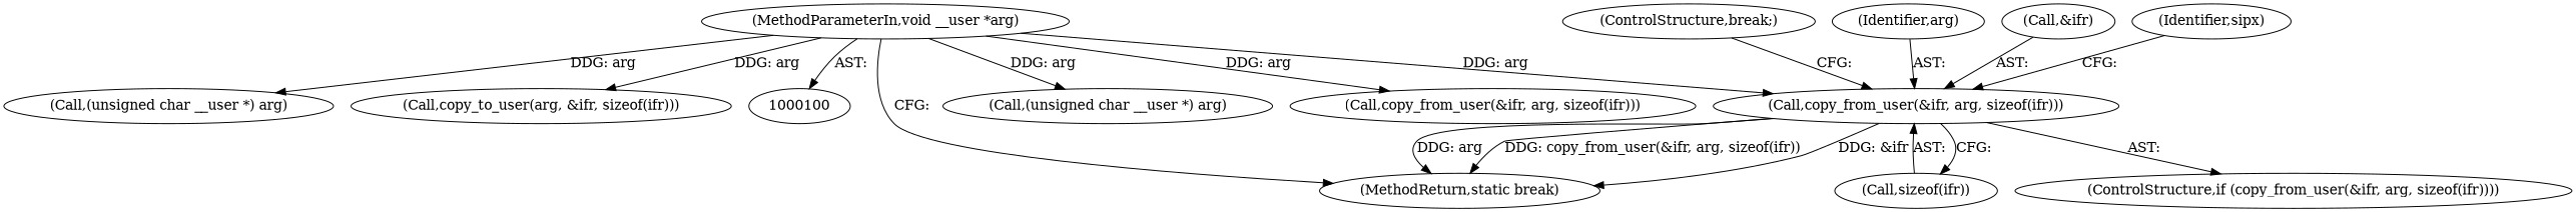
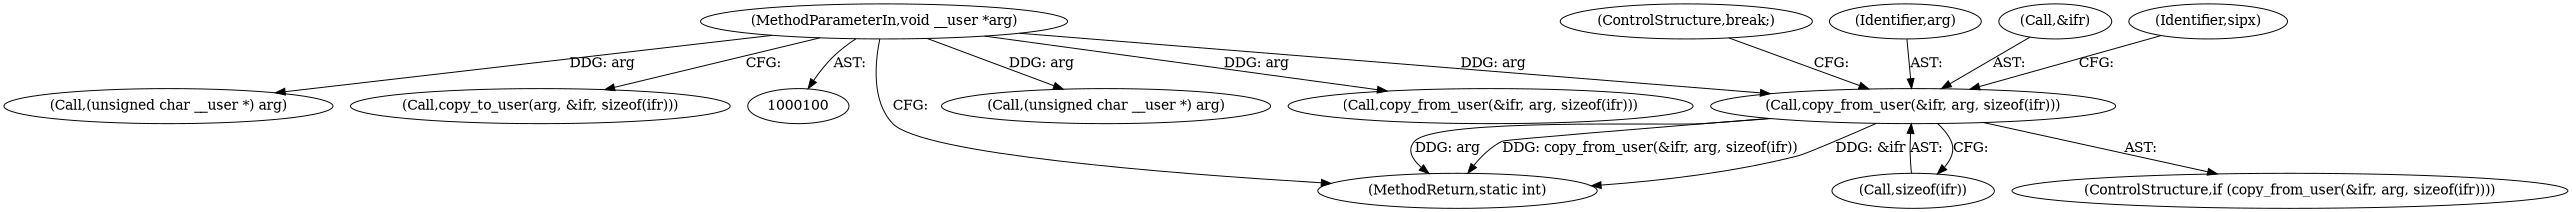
  digraph {
    n1 [label="(Call,copy_from_user(&ifr, arg, sizeof(ifr)))"]
    n2 [label="(Call,sizeof(ifr))"]
-   n3 [label="(MethodReturn,static break)"]
+   n3 [label="(MethodReturn,static int)"]
    n4 [label="(ControlStructure,if (copy_from_user(&ifr, arg, sizeof(ifr))))"]
    n5 [label="(MethodParameterIn,void __user *arg)"]
    n6 [label="(Call,(unsigned char __user *) arg)"]
    n7 [label="(Call,copy_from_user(&ifr, arg, sizeof(ifr)))"]
    n8 [label="(Call,(unsigned char __user *) arg)"]
    n9 [label="(Call,copy_to_user(arg, &ifr, sizeof(ifr)))"]
    1000100
    n11 [label="(ControlStructure,break;)"]
    n12 [label="(Identifier,arg)"]
    n13 [label="(Call,&ifr)"]
    n14 [label="(Identifier,sipx)"]
    n1 -> n2 [label="CFG: "]
    n1 -> n3 [label="DDG: arg"]
    n1 -> n3 [label="DDG: copy_from_user(&ifr, arg, sizeof(ifr))"]
    n1 -> n3 [label="DDG: &ifr"]
    n1 -> n4 [label="AST: "]
    n2 -> n1 [label="AST: "]
    n5 -> n1 [label="DDG: arg"]
    n5 -> n3 [label="CFG: "]
    n5 -> n6 [label="DDG: arg"]
    n5 -> n7 [label="DDG: arg"]
    n5 -> n8 [label="DDG: arg"]
-   n5 -> n9 [label="DDG: arg"]
+   n5 -> n9 [label="CFG: "]
    n5 -> 1000100 [label="AST: "]
    n11 -> n1 [label="CFG: "]
    n12 -> n1 [label="AST: "]
    n13 -> n1 [label="AST: "]
    n14 -> n1 [label="CFG: "]
  }
